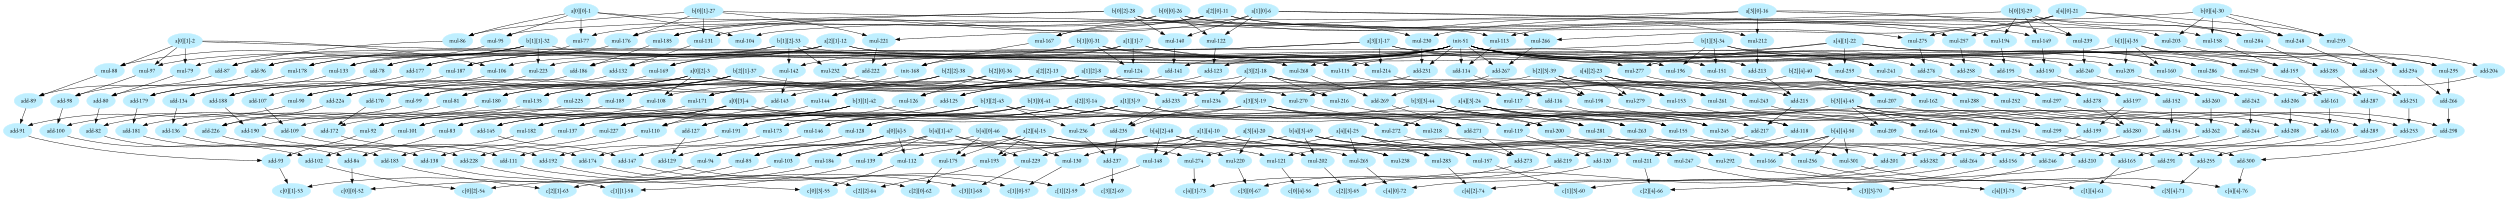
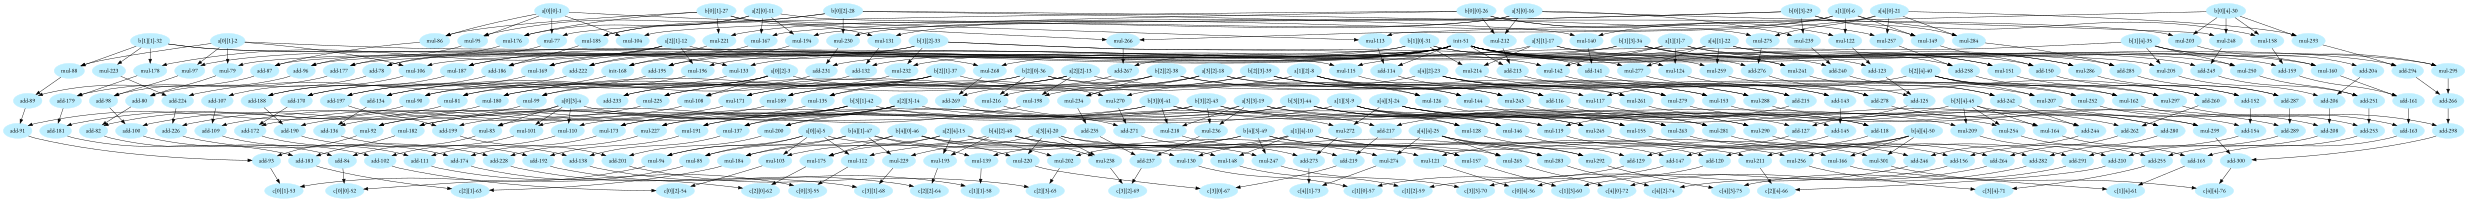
  digraph {
    fontname="EB Garamond"
    node [color=lightblue1 fontname="EB Garamond" style=filled]
    edge [fontname="EB Garamond"]
    "a[0][0]-1"
    "mul-77"
    "mul-86"
    "mul-95"
    "mul-104"
    "mul-113"
    "add-78"
    "add-87"
    "add-96"
    "add-114"
    "add-80"
    "b[0][0]-26"
    "mul-122"
    "mul-167"
    "mul-212"
    "mul-257"
    "add-123"
    n18 [label="init-168"]
    "add-213"
    "add-258"
    "init-51"
    "add-132"
    "add-141"
    "add-150"
    "add-159"
    "add-177"
    "add-186"
    "add-195"
    "add-222"
    "add-231"
    "add-240"
    "add-249"
    "add-267"
    "add-276"
    "add-285"
    "add-294"
    "add-89"
    "add-98"
    "add-116"
    "add-125"
    "add-134"
    "add-143"
    "add-152"
    "add-161"
    "add-170"
    "add-179"
    "add-188"
    "add-197"
    "add-204"
    "add-206"
    "add-215"
    "add-224"
    "add-233"
    "add-242"
    "add-251"
    "add-260"
    "add-269"
    "add-278"
    "add-287"
    n60 [label="add-266"]
    "add-82"
    "a[0][1]-2"
    "mul-79"
    "mul-88"
    "mul-97"
    "mul-106"
    "mul-115"
    "add-107"
    "b[1][0]-31"
    "mul-124"
    "mul-169"
    "mul-214"
    "mul-259"
    "add-84"
    "a[0][2]-3"
    "mul-81"
    "mul-90"
    "mul-99"
    "mul-108"
    "mul-117"
    "add-91"
    "add-100"
    "add-109"
    "add-118"
    "b[2][0]-36"
    "mul-126"
    "mul-171"
    "mul-216"
    "mul-261"
    "add-127"
    "add-172"
    "add-217"
    "add-262"
    "c[0][0]-52"
    "a[0][3]-4"
    "mul-83"
    "mul-92"
    "mul-101"
    "mul-110"
    "mul-119"
    "add-93"
    "add-102"
    "add-111"
    "add-120"
    "b[3][0]-41"
    "mul-128"
    "mul-173"
    "mul-218"
    "mul-263"
    "add-129"
    "add-174"
    "add-219"
    "add-264"
    "a[0][4]-5"
    "mul-85"
    "mul-94"
    "mul-103"
    "mul-112"
    "mul-121"
    "c[0][1]-53"
    "c[0][2]-54"
    "c[0][3]-55"
    "c[0][4]-56"
    "b[4][0]-46"
    "mul-130"
    "mul-175"
    "mul-220"
    "mul-265"
    "c[1][0]-57"
    "c[2][0]-62"
    "c[3][0]-67"
    "c[4][0]-72"
    "b[0][1]-27"
    "mul-131"
    "mul-176"
    "mul-221"
    "mul-266"
    "b[1][1]-32"
    "mul-133"
    "mul-178"
    "mul-223"
    "mul-268"
    "b[2][1]-37"
    "mul-135"
    "mul-180"
    "mul-225"
    "mul-270"
    "add-136"
    "add-181"
    "add-226"
    "add-271"
    "b[3][1]-42"
    "mul-137"
    "mul-182"
    "mul-227"
    "mul-272"
    "add-138"
    "add-183"
    "add-228"
    "add-273"
    "b[4][1]-47"
    "mul-139"
    "mul-184"
    "mul-229"
    "mul-274"
    "c[1][1]-58"
    "c[2][1]-63"
    "c[3][1]-68"
    "c[4][1]-73"
    "b[0][2]-28"
    "mul-140"
    "mul-185"
    "mul-230"
    "mul-275"
    "b[1][2]-33"
    "mul-142"
    "mul-187"
    "mul-232"
    "mul-277"
    "b[2][2]-38"
    "mul-144"
    "mul-189"
    "mul-234"
    "mul-279"
    "add-145"
    "add-190"
    "add-235"
    "add-280"
    "b[3][2]-43"
    "mul-146"
    "mul-191"
    "mul-236"
    "mul-281"
    "add-147"
    "add-192"
    "add-237"
    "add-282"
    "b[4][2]-48"
    "mul-148"
    "mul-193"
    "mul-238"
    "mul-283"
    "c[1][2]-59"
    "c[2][2]-64"
    "c[3][2]-69"
    "c[4][2]-74"
    "b[0][3]-29"
    "mul-149"
    "mul-194"
    "mul-239"
    "mul-284"
    "b[1][3]-34"
    "mul-151"
    "mul-196"
    "mul-241"
    "mul-286"
    "b[2][3]-39"
    "mul-153"
    "mul-198"
    "mul-243"
    "mul-288"
    "add-154"
    "add-199"
    "add-244"
    "add-289"
    "b[3][3]-44"
    "mul-155"
    "mul-200"
    "mul-245"
    "mul-290"
    "add-156"
    "add-201"
    "add-246"
    "add-291"
    "b[4][3]-49"
    "mul-157"
    "mul-202"
    "mul-247"
    "mul-292"
    "c[1][3]-60"
    "c[2][3]-65"
    "c[3][3]-70"
    "c[4][3]-75"
    "b[0][4]-30"
    "mul-158"
    "mul-203"
    "mul-248"
    "mul-293"
    "b[1][4]-35"
    "mul-160"
    "mul-205"
    "mul-250"
    "mul-295"
    "b[2][4]-40"
    "mul-162"
    "mul-207"
    "mul-252"
    "mul-297"
    "add-163"
    "add-208"
    "add-253"
    "add-298"
    "b[3][4]-45"
    "mul-164"
    "mul-209"
    "mul-254"
    "mul-299"
    "add-165"
    "add-210"
    "add-255"
    "add-300"
    "b[4][4]-50"
    "mul-166"
    "mul-211"
    "mul-256"
    "mul-301"
    "c[1][4]-61"
    "c[2][4]-66"
    "c[3][4]-71"
    "c[4][4]-76"
    "a[1][0]-6"
    "a[1][1]-7"
    "a[1][2]-8"
    "a[1][3]-9"
    "a[1][4]-10"
    "a[2][0]-11"
    "a[2][1]-12"
    "a[2][2]-13"
    "a[2][3]-14"
    "a[2][4]-15"
    "a[3][0]-16"
    "a[3][1]-17"
    "a[3][2]-18"
    "a[3][3]-19"
    "a[3][4]-20"
    "a[4][0]-21"
    "a[4][1]-22"
    "a[4][2]-23"
    "a[4][3]-24"
    "a[4][4]-25"
    "a[0][0]-1" -> "mul-77"
    "a[0][0]-1" -> "mul-86"
    "a[0][0]-1" -> "mul-95"
    "a[0][0]-1" -> "mul-104"
    "a[0][0]-1" -> "mul-113"
    "mul-77" -> "add-78"
    "mul-86" -> "add-87"
    "mul-95" -> "add-96"
    "mul-113" -> "add-114"
    "add-78" -> "add-80"
    "add-87" -> "add-89"
    "add-96" -> "add-98"
    "add-114" -> "add-116"
    "add-80" -> "add-82"
    "b[0][0]-26" -> "mul-77"
    "b[0][0]-26" -> "mul-122"
    "b[0][0]-26" -> "mul-167"
    "b[0][0]-26" -> "mul-212"
    "b[0][0]-26" -> "mul-257"
    "mul-122" -> "add-123"
    "mul-167" -> n18
    "mul-212" -> "add-213"
    "mul-257" -> "add-258"
    "add-123" -> "add-125"
    n18 -> "add-170"
    "add-213" -> "add-215"
    "add-258" -> "add-260"
    "init-51" -> "add-78"
    "init-51" -> "add-87"
    "init-51" -> "add-96"
    "init-51" -> "add-114"
    "init-51" -> "add-123"
    "init-51" -> n18
    "init-51" -> "add-213"
    "init-51" -> "add-258"
    "init-51" -> "add-132"
    "init-51" -> "add-141"
    "init-51" -> "add-150"
    "init-51" -> "add-159"
    "init-51" -> "add-177"
    "init-51" -> "add-186"
    "init-51" -> "add-195"
    "init-51" -> "add-222"
    "init-51" -> "add-231"
    "init-51" -> "add-240"
    "init-51" -> "add-249"
    "init-51" -> "add-267"
    "init-51" -> "add-276"
    "init-51" -> "add-285"
    "init-51" -> "add-294"
    "add-132" -> "add-134"
    "add-141" -> "add-143"
    "add-150" -> "add-152"
    "add-159" -> "add-161"
    "add-177" -> "add-179"
    "add-186" -> "add-188"
    "add-195" -> "add-197"
    "add-222" -> "add-224"
    "add-231" -> "add-233"
    "add-240" -> "add-242"
    "add-249" -> "add-251"
    "add-267" -> "add-269"
    "add-276" -> "add-278"
    "add-285" -> "add-287"
    "add-294" -> n60
    "add-89" -> "add-91"
    "add-98" -> "add-100"
    "add-116" -> "add-118"
    "add-125" -> "add-127"
    "add-134" -> "add-136"
    "add-143" -> "add-145"
    "add-152" -> "add-154"
    "add-161" -> "add-163"
    "add-170" -> "add-172"
    "add-179" -> "add-181"
    "add-188" -> "add-190"
    "add-197" -> "add-199"
    "add-204" -> "add-206"
    "add-206" -> "add-208"
    "add-215" -> "add-217"
    "add-224" -> "add-226"
-   "add-233" -> "add-235"
    "add-242" -> "add-244"
    "add-251" -> "add-253"
    "add-260" -> "add-262"
    "add-269" -> "add-271"
    "add-278" -> "add-280"
    "add-287" -> "add-289"
    n60 -> "add-298"
    "add-82" -> "add-84"
    "a[0][1]-2" -> "mul-79"
    "a[0][1]-2" -> "mul-88"
    "a[0][1]-2" -> "mul-97"
    "a[0][1]-2" -> "mul-106"
    "a[0][1]-2" -> "mul-115"
    "mul-79" -> "add-80"
    "mul-88" -> "add-89"
    "mul-97" -> "add-98"
    "mul-106" -> "add-107"
    "mul-115" -> "add-116"
    "add-107" -> "add-109"
    "b[1][0]-31" -> "mul-79"
    "b[1][0]-31" -> "mul-124"
    "b[1][0]-31" -> "mul-169"
    "b[1][0]-31" -> "mul-214"
    "b[1][0]-31" -> "mul-259"
    "mul-124" -> "add-125"
    "mul-169" -> "add-170"
    "mul-214" -> "add-215"
    "mul-259" -> "add-260"
    "add-84" -> "c[0][0]-52"
    "a[0][2]-3" -> "mul-81"
    "a[0][2]-3" -> "mul-90"
    "a[0][2]-3" -> "mul-99"
    "a[0][2]-3" -> "mul-108"
    "a[0][2]-3" -> "mul-117"
    "mul-81" -> "add-82"
    "mul-90" -> "add-91"
    "mul-99" -> "add-100"
    "mul-108" -> "add-109"
    "mul-117" -> "add-118"
    "add-91" -> "add-93"
    "add-100" -> "add-102"
    "add-109" -> "add-111"
    "add-118" -> "add-120"
    "b[2][0]-36" -> "mul-81"
    "b[2][0]-36" -> "mul-126"
    "b[2][0]-36" -> "mul-171"
    "b[2][0]-36" -> "mul-216"
    "b[2][0]-36" -> "mul-261"
    "mul-126" -> "add-127"
    "mul-171" -> "add-172"
    "mul-216" -> "add-217"
    "mul-261" -> "add-262"
    "add-127" -> "add-129"
    "add-172" -> "add-174"
    "add-217" -> "add-219"
    "add-262" -> "add-264"
    "a[0][3]-4" -> "mul-83"
    "a[0][3]-4" -> "mul-92"
    "a[0][3]-4" -> "mul-101"
    "a[0][3]-4" -> "mul-110"
    "a[0][3]-4" -> "mul-119"
    "mul-83" -> "add-84"
    "mul-92" -> "add-93"
    "mul-101" -> "add-102"
    "mul-110" -> "add-111"
    "mul-119" -> "add-120"
    "add-93" -> "c[0][1]-53"
    "add-102" -> "c[0][2]-54"
    "add-111" -> "c[0][3]-55"
    "add-120" -> "c[0][4]-56"
    "b[3][0]-41" -> "mul-83"
    "b[3][0]-41" -> "mul-128"
    "b[3][0]-41" -> "mul-173"
    "b[3][0]-41" -> "mul-218"
    "b[3][0]-41" -> "mul-263"
    "mul-128" -> "add-129"
    "mul-173" -> "add-174"
    "mul-218" -> "add-219"
    "mul-263" -> "add-264"
    "add-129" -> "c[1][0]-57"
    "add-174" -> "c[2][0]-62"
    "add-219" -> "c[3][0]-67"
    "add-264" -> "c[4][0]-72"
    "a[0][4]-5" -> "mul-85"
    "a[0][4]-5" -> "mul-94"
    "a[0][4]-5" -> "mul-103"
    "a[0][4]-5" -> "mul-112"
    "a[0][4]-5" -> "mul-121"
    "mul-85" -> "c[0][0]-52"
    "mul-94" -> "c[0][1]-53"
    "mul-103" -> "c[0][2]-54"
    "mul-112" -> "c[0][3]-55"
    "mul-121" -> "c[0][4]-56"
    "b[4][0]-46" -> "mul-85"
    "b[4][0]-46" -> "mul-130"
    "b[4][0]-46" -> "mul-175"
    "b[4][0]-46" -> "mul-220"
    "b[4][0]-46" -> "mul-265"
    "mul-130" -> "c[1][0]-57"
    "mul-175" -> "c[2][0]-62"
    "mul-220" -> "c[3][0]-67"
    "mul-265" -> "c[4][0]-72"
    "b[0][1]-27" -> "mul-86"
    "b[0][1]-27" -> "mul-131"
    "b[0][1]-27" -> "mul-176"
    "b[0][1]-27" -> "mul-221"
    "b[0][1]-27" -> "mul-266"
    "mul-131" -> "add-132"
    "mul-176" -> "add-177"
    "mul-221" -> "add-222"
    "mul-266" -> "add-267"
    "b[1][1]-32" -> "mul-88"
    "b[1][1]-32" -> "mul-133"
    "b[1][1]-32" -> "mul-178"
    "b[1][1]-32" -> "mul-223"
    "b[1][1]-32" -> "mul-268"
    "mul-133" -> "add-134"
    "mul-178" -> "add-179"
    "mul-223" -> "add-224"
    "mul-268" -> "add-269"
    "b[2][1]-37" -> "mul-90"
    "b[2][1]-37" -> "mul-135"
    "b[2][1]-37" -> "mul-180"
    "b[2][1]-37" -> "mul-225"
    "b[2][1]-37" -> "mul-270"
    "mul-135" -> "add-136"
    "mul-180" -> "add-181"
    "mul-225" -> "add-226"
    "mul-270" -> "add-271"
    "add-136" -> "add-138"
    "add-181" -> "add-183"
    "add-226" -> "add-228"
    "add-271" -> "add-273"
    "b[3][1]-42" -> "mul-92"
    "b[3][1]-42" -> "mul-137"
    "b[3][1]-42" -> "mul-182"
    "b[3][1]-42" -> "mul-227"
    "b[3][1]-42" -> "mul-272"
    "mul-137" -> "add-138"
    "mul-182" -> "add-183"
    "mul-227" -> "add-228"
    "mul-272" -> "add-273"
    "add-138" -> "c[1][1]-58"
    "add-183" -> "c[2][1]-63"
    "add-228" -> "c[3][1]-68"
    "add-273" -> "c[4][1]-73"
    "b[4][1]-47" -> "mul-94"
    "b[4][1]-47" -> "mul-139"
    "b[4][1]-47" -> "mul-184"
    "b[4][1]-47" -> "mul-229"
    "b[4][1]-47" -> "mul-274"
    "mul-139" -> "c[1][1]-58"
    "mul-184" -> "c[2][1]-63"
    "mul-229" -> "c[3][1]-68"
    "mul-274" -> "c[4][1]-73"
    "b[0][2]-28" -> "mul-95"
    "b[0][2]-28" -> "mul-140"
    "b[0][2]-28" -> "mul-185"
    "b[0][2]-28" -> "mul-230"
    "b[0][2]-28" -> "mul-275"
    "mul-140" -> "add-141"
    "mul-185" -> "add-186"
    "mul-230" -> "add-231"
    "mul-275" -> "add-276"
    "b[1][2]-33" -> "mul-97"
    "b[1][2]-33" -> "mul-142"
    "b[1][2]-33" -> "mul-187"
    "b[1][2]-33" -> "mul-232"
    "b[1][2]-33" -> "mul-277"
    "mul-142" -> "add-143"
    "mul-187" -> "add-188"
    "mul-232" -> "add-233"
    "mul-277" -> "add-278"
    "b[2][2]-38" -> "mul-99"
    "b[2][2]-38" -> "mul-144"
    "b[2][2]-38" -> "mul-189"
    "b[2][2]-38" -> "mul-234"
    "b[2][2]-38" -> "mul-279"
    "mul-144" -> "add-145"
    "mul-189" -> "add-190"
    "mul-234" -> "add-235"
    "mul-279" -> "add-280"
    "add-145" -> "add-147"
    "add-190" -> "add-192"
    "add-235" -> "add-237"
    "add-280" -> "add-282"
    "b[3][2]-43" -> "mul-101"
    "b[3][2]-43" -> "mul-146"
    "b[3][2]-43" -> "mul-191"
    "b[3][2]-43" -> "mul-236"
    "b[3][2]-43" -> "mul-281"
    "mul-146" -> "add-147"
    "mul-191" -> "add-192"
    "mul-236" -> "add-237"
    "mul-281" -> "add-282"
    "add-147" -> "c[1][2]-59"
    "add-192" -> "c[2][2]-64"
    "add-237" -> "c[3][2]-69"
    "add-282" -> "c[4][2]-74"
    "b[4][2]-48" -> "mul-103"
    "b[4][2]-48" -> "mul-148"
    "b[4][2]-48" -> "mul-193"
    "b[4][2]-48" -> "mul-238"
    "b[4][2]-48" -> "mul-283"
    "mul-148" -> "c[1][2]-59"
    "mul-193" -> "c[2][2]-64"
+   "mul-238" -> "c[3][2]-69"
    "mul-283" -> "c[4][2]-74"
    "b[0][3]-29" -> "mul-104"
    "b[0][3]-29" -> "mul-149"
    "b[0][3]-29" -> "mul-194"
    "b[0][3]-29" -> "mul-239"
    "b[0][3]-29" -> "mul-284"
    "mul-149" -> "add-150"
    "mul-194" -> "add-195"
    "mul-239" -> "add-240"
    "mul-284" -> "add-285"
    "b[1][3]-34" -> "mul-106"
    "b[1][3]-34" -> "mul-151"
    "b[1][3]-34" -> "mul-196"
    "b[1][3]-34" -> "mul-241"
    "b[1][3]-34" -> "mul-286"
    "mul-151" -> "add-152"
    "mul-196" -> "add-197"
    "mul-241" -> "add-242"
    "mul-286" -> "add-287"
    "b[2][3]-39" -> "mul-108"
    "b[2][3]-39" -> "mul-153"
    "b[2][3]-39" -> "mul-198"
    "b[2][3]-39" -> "mul-243"
    "b[2][3]-39" -> "mul-288"
    "mul-153" -> "add-154"
    "mul-198" -> "add-199"
    "mul-243" -> "add-244"
    "mul-288" -> "add-289"
    "add-154" -> "add-156"
    "add-199" -> "add-201"
    "add-244" -> "add-246"
    "add-289" -> "add-291"
    "b[3][3]-44" -> "mul-110"
    "b[3][3]-44" -> "mul-155"
    "b[3][3]-44" -> "mul-200"
    "b[3][3]-44" -> "mul-245"
    "b[3][3]-44" -> "mul-290"
    "mul-155" -> "add-156"
    "mul-200" -> "add-201"
    "mul-245" -> "add-246"
    "mul-290" -> "add-291"
    "add-156" -> "c[1][3]-60"
    "add-201" -> "c[2][3]-65"
    "add-246" -> "c[3][3]-70"
    "add-291" -> "c[4][3]-75"
    "b[4][3]-49" -> "mul-112"
    "b[4][3]-49" -> "mul-157"
    "b[4][3]-49" -> "mul-202"
    "b[4][3]-49" -> "mul-247"
    "b[4][3]-49" -> "mul-292"
    "mul-157" -> "c[1][3]-60"
    "mul-202" -> "c[2][3]-65"
    "mul-247" -> "c[3][3]-70"
    "mul-292" -> "c[4][3]-75"
    "b[0][4]-30" -> "mul-113"
    "b[0][4]-30" -> "mul-158"
    "b[0][4]-30" -> "mul-203"
    "b[0][4]-30" -> "mul-248"
    "b[0][4]-30" -> "mul-293"
    "mul-158" -> "add-159"
    "mul-203" -> "add-204"
    "mul-248" -> "add-249"
    "mul-293" -> "add-294"
    "b[1][4]-35" -> "mul-115"
    "b[1][4]-35" -> "mul-160"
    "b[1][4]-35" -> "mul-205"
    "b[1][4]-35" -> "mul-250"
    "b[1][4]-35" -> "mul-295"
    "mul-160" -> "add-161"
    "mul-205" -> "add-206"
    "mul-250" -> "add-251"
    "mul-295" -> n60
    "b[2][4]-40" -> "mul-117"
    "b[2][4]-40" -> "mul-162"
    "b[2][4]-40" -> "mul-207"
    "b[2][4]-40" -> "mul-252"
    "b[2][4]-40" -> "mul-297"
    "mul-162" -> "add-163"
    "mul-207" -> "add-208"
    "mul-252" -> "add-253"
    "mul-297" -> "add-298"
    "add-163" -> "add-165"
    "add-208" -> "add-210"
    "add-253" -> "add-255"
    "add-298" -> "add-300"
    "b[3][4]-45" -> "mul-119"
    "b[3][4]-45" -> "mul-164"
    "b[3][4]-45" -> "mul-209"
    "b[3][4]-45" -> "mul-254"
    "b[3][4]-45" -> "mul-299"
    "mul-164" -> "add-165"
    "mul-209" -> "add-210"
    "mul-254" -> "add-255"
    "mul-299" -> "add-300"
    "add-165" -> "c[1][4]-61"
    "add-210" -> "c[2][4]-66"
    "add-255" -> "c[3][4]-71"
    "add-300" -> "c[4][4]-76"
    "b[4][4]-50" -> "mul-121"
    "b[4][4]-50" -> "mul-166"
    "b[4][4]-50" -> "mul-211"
    "b[4][4]-50" -> "mul-256"
    "b[4][4]-50" -> "mul-301"
    "mul-166" -> "c[1][4]-61"
    "mul-211" -> "c[2][4]-66"
    "mul-256" -> "c[3][4]-71"
    "mul-301" -> "c[4][4]-76"
    "a[1][0]-6" -> "mul-122"
    "a[1][0]-6" -> "mul-131"
    "a[1][0]-6" -> "mul-140"
    "a[1][0]-6" -> "mul-149"
    "a[1][0]-6" -> "mul-158"
    "a[1][1]-7" -> "mul-124"
    "a[1][1]-7" -> "mul-133"
    "a[1][1]-7" -> "mul-142"
    "a[1][1]-7" -> "mul-151"
    "a[1][1]-7" -> "mul-160"
    "a[1][2]-8" -> "mul-126"
    "a[1][2]-8" -> "mul-135"
    "a[1][2]-8" -> "mul-144"
    "a[1][2]-8" -> "mul-153"
    "a[1][2]-8" -> "mul-162"
    "a[1][3]-9" -> "mul-128"
    "a[1][3]-9" -> "mul-137"
    "a[1][3]-9" -> "mul-146"
    "a[1][3]-9" -> "mul-155"
    "a[1][3]-9" -> "mul-164"
    "a[1][4]-10" -> "mul-130"
    "a[1][4]-10" -> "mul-139"
    "a[1][4]-10" -> "mul-148"
    "a[1][4]-10" -> "mul-157"
    "a[1][4]-10" -> "mul-166"
    "a[2][0]-11" -> "mul-167"
    "a[2][0]-11" -> "mul-176"
    "a[2][0]-11" -> "mul-185"
    "a[2][0]-11" -> "mul-194"
    "a[2][0]-11" -> "mul-203"
    "a[2][1]-12" -> "mul-169"
    "a[2][1]-12" -> "mul-178"
    "a[2][1]-12" -> "mul-187"
    "a[2][1]-12" -> "mul-196"
    "a[2][1]-12" -> "mul-205"
    "a[2][2]-13" -> "mul-171"
    "a[2][2]-13" -> "mul-180"
    "a[2][2]-13" -> "mul-189"
    "a[2][2]-13" -> "mul-198"
    "a[2][2]-13" -> "mul-207"
    "a[2][3]-14" -> "mul-173"
    "a[2][3]-14" -> "mul-182"
    "a[2][3]-14" -> "mul-191"
    "a[2][3]-14" -> "mul-200"
    "a[2][3]-14" -> "mul-209"
    "a[2][4]-15" -> "mul-175"
    "a[2][4]-15" -> "mul-184"
    "a[2][4]-15" -> "mul-193"
    "a[2][4]-15" -> "mul-202"
    "a[2][4]-15" -> "mul-211"
    "a[3][0]-16" -> "mul-212"
    "a[3][0]-16" -> "mul-221"
    "a[3][0]-16" -> "mul-230"
    "a[3][0]-16" -> "mul-239"
    "a[3][0]-16" -> "mul-248"
    "a[3][1]-17" -> "mul-214"
-   "a[3][1]-17" -> "mul-223"
    "a[3][1]-17" -> "mul-232"
    "a[3][1]-17" -> "mul-241"
    "a[3][1]-17" -> "mul-250"
    "a[3][2]-18" -> "mul-216"
    "a[3][2]-18" -> "mul-225"
    "a[3][2]-18" -> "mul-234"
    "a[3][2]-18" -> "mul-243"
    "a[3][2]-18" -> "mul-252"
    "a[3][3]-19" -> "mul-218"
    "a[3][3]-19" -> "mul-227"
    "a[3][3]-19" -> "mul-236"
    "a[3][3]-19" -> "mul-245"
    "a[3][3]-19" -> "mul-254"
    "a[3][4]-20" -> "mul-220"
    "a[3][4]-20" -> "mul-229"
    "a[3][4]-20" -> "mul-238"
    "a[3][4]-20" -> "mul-247"
    "a[3][4]-20" -> "mul-256"
    "a[4][0]-21" -> "mul-257"
    "a[4][0]-21" -> "mul-266"
    "a[4][0]-21" -> "mul-275"
    "a[4][0]-21" -> "mul-284"
    "a[4][0]-21" -> "mul-293"
    "a[4][1]-22" -> "mul-259"
    "a[4][1]-22" -> "mul-268"
    "a[4][1]-22" -> "mul-277"
    "a[4][1]-22" -> "mul-286"
    "a[4][1]-22" -> "mul-295"
    "a[4][2]-23" -> "mul-261"
    "a[4][2]-23" -> "mul-270"
    "a[4][2]-23" -> "mul-279"
    "a[4][2]-23" -> "mul-288"
    "a[4][2]-23" -> "mul-297"
    "a[4][3]-24" -> "mul-263"
    "a[4][3]-24" -> "mul-272"
    "a[4][3]-24" -> "mul-281"
    "a[4][3]-24" -> "mul-290"
    "a[4][3]-24" -> "mul-299"
    "a[4][4]-25" -> "mul-265"
    "a[4][4]-25" -> "mul-274"
    "a[4][4]-25" -> "mul-283"
    "a[4][4]-25" -> "mul-292"
    "a[4][4]-25" -> "mul-301"
  }
